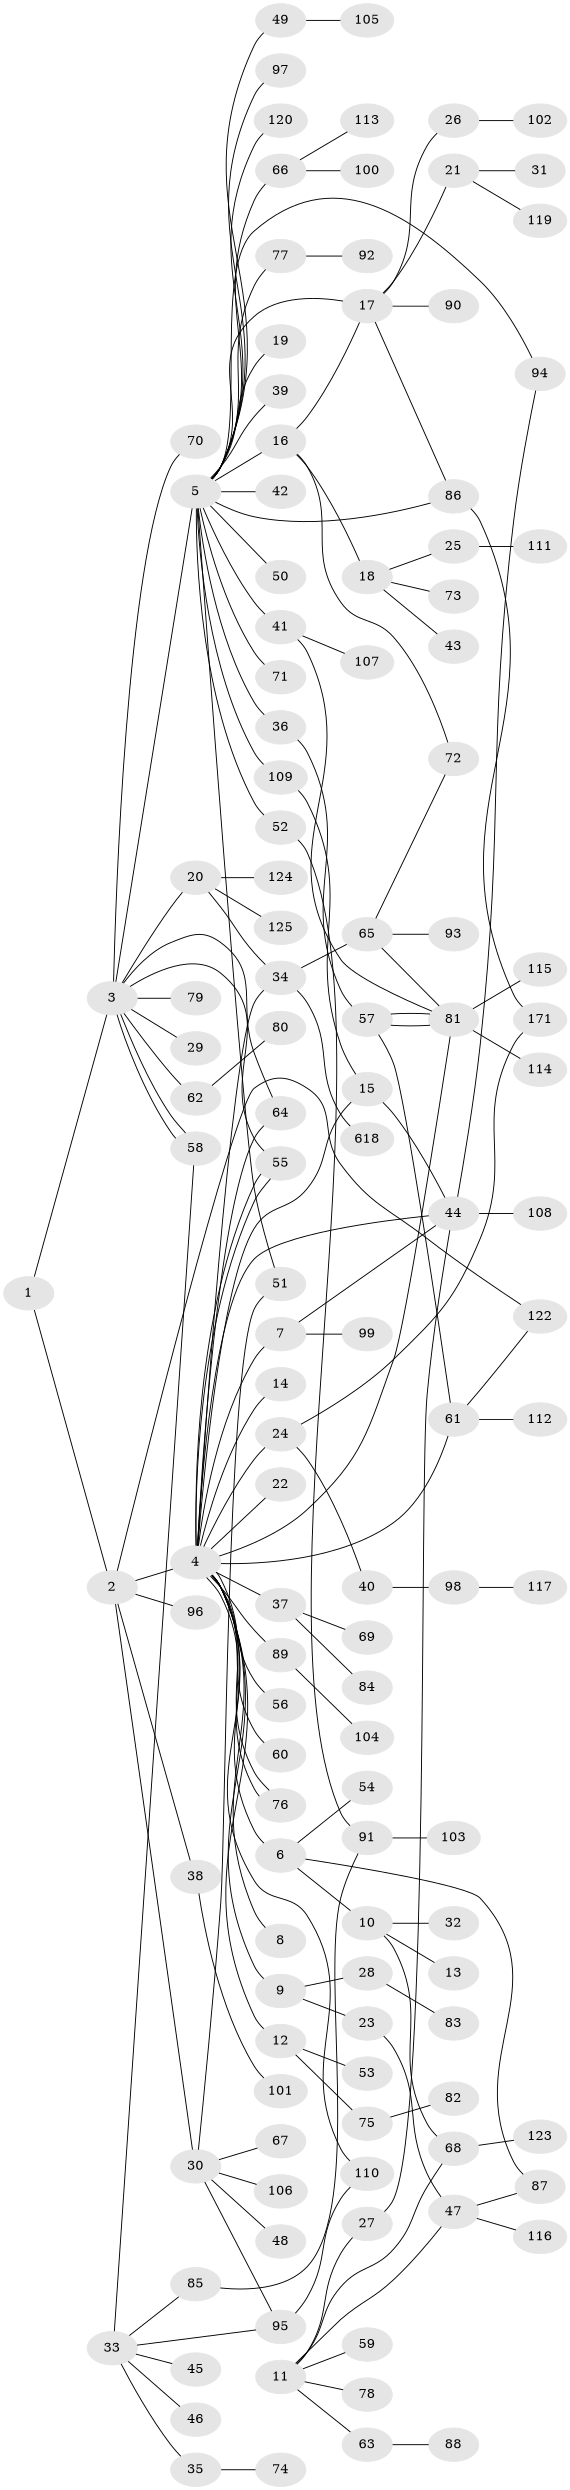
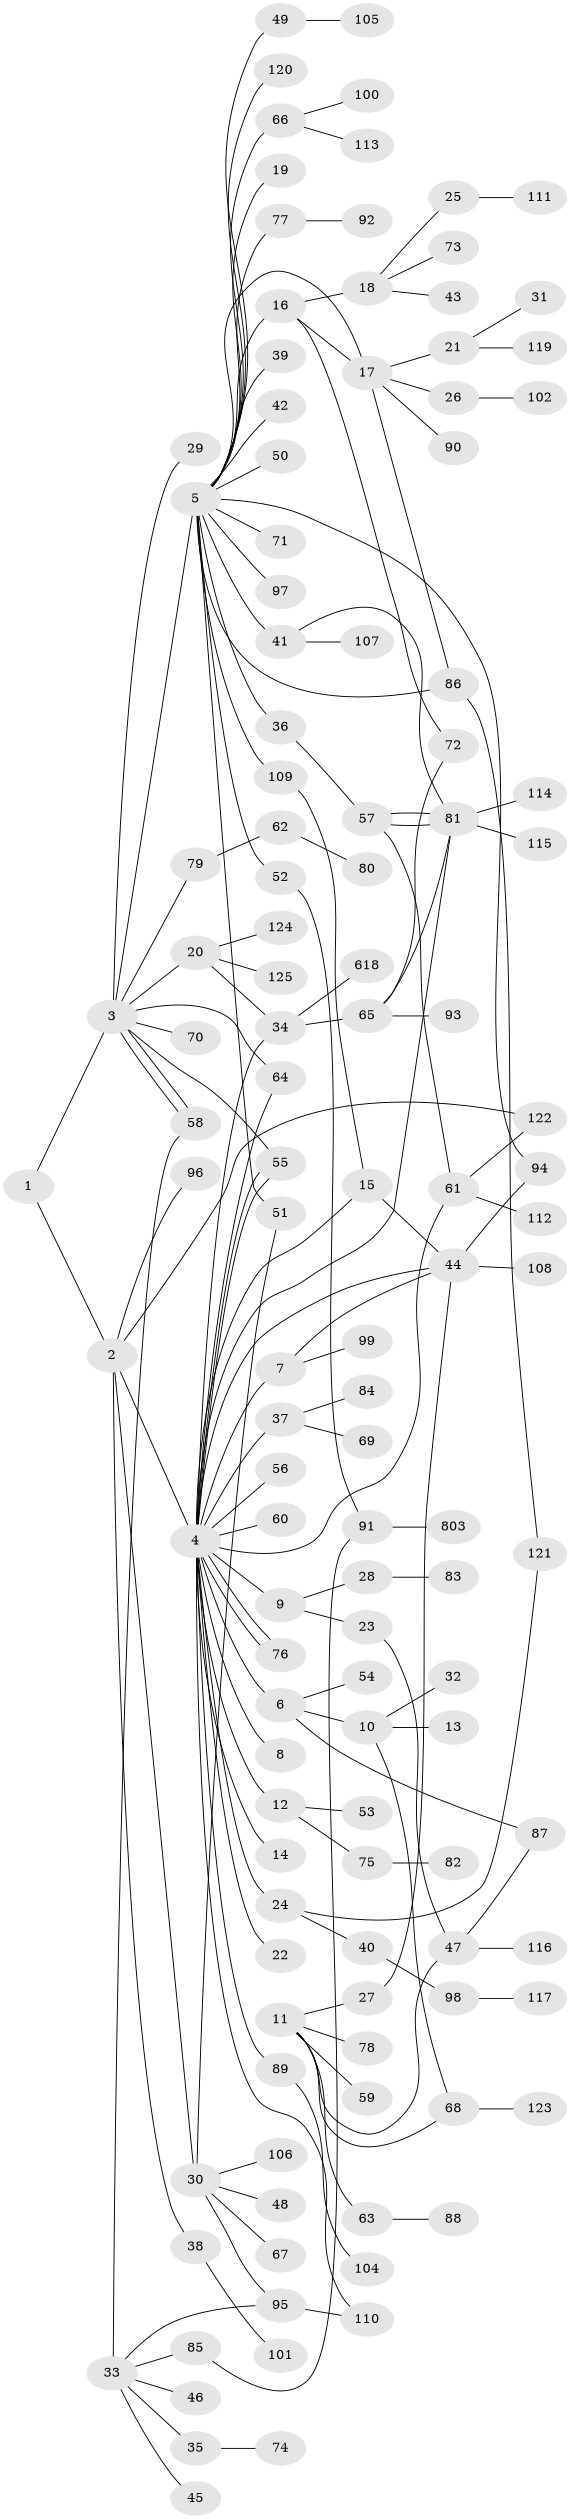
  graph {
    rankdir=LR
    node [color=gray90 style=filled]
    1
    2
    3
    4
    30
    38
    96
    122
    5
    20
    29
    55
    58
    62
    64
    70
    79
    6
    7
    8
    9
    12
    14
    15
    22
    24
    34
    37
    44
    56
    60
    61
    76
    81
    89
    110
    51
    48
    67
    95
    106
    101
    16
    17
    19
    36
    39
    41
    42
    49
    50
    52
    66
    71
    77
    86
    94
    97
    109
    120
    124
    125
    33
    35
    45
    46
    85
    80
    10
    54
    87
    99
    23
    28
    53
    75
    40
-   121 [label=171]
+   121
    65
    n80 [label=618]
    69
    84
    108
    112
    114
    115
    104
    11
    68
    27
    47
    59
    63
    78
    18
    72
    21
    26
    90
    57
    107
    105
    91
    100
    113
    92
    13
    32
    83
    123
    116
    88
    82
    25
    43
    73
    31
    119
    102
    111
    98
    74
    93
    117
-   103
+   103 [label=803]
    1 -- 2
    1 -- 3
    2 -- 4
    2 -- 30
    2 -- 38
    2 -- 96
    2 -- 122
    3 -- 5
    3 -- 20
    3 -- 29
    3 -- 55
    3 -- 58
    3 -- 58
-   3 -- 62
+   79 -- 62
    3 -- 64
    3 -- 70
    3 -- 79
    4 -- 55
    4 -- 55
    4 -- 64
    4 -- 6
    4 -- 7
    4 -- 8
    4 -- 9
    4 -- 12
    4 -- 14
    4 -- 15
    4 -- 22
    4 -- 24
    4 -- 34
    4 -- 37
    4 -- 44
    4 -- 56
    4 -- 60
    4 -- 61
    4 -- 76
    4 -- 76
    4 -- 81
    4 -- 89
    4 -- 110
    30 -- 51
    30 -- 48
    30 -- 67
    30 -- 95
    30 -- 106
    38 -- 101
    5 -- 51
    5 -- 16
    5 -- 17
    5 -- 19
    5 -- 36
    5 -- 39
    5 -- 41
    5 -- 42
    5 -- 49
    5 -- 50
    5 -- 52
    5 -- 66
    5 -- 71
    5 -- 77
    5 -- 86
    5 -- 94
    5 -- 97
    5 -- 109
    5 -- 120
    20 -- 34
    20 -- 124
    20 -- 125
    62 -- 80
    6 -- 10
    6 -- 54
    6 -- 87
    7 -- 44
    7 -- 99
    9 -- 23
    9 -- 28
    12 -- 53
    12 -- 75
    15 -- 44
    24 -- 40
    24 -- 121
    34 -- 65
    34 -- n80
    37 -- 69
    37 -- 84
    44 -- 94
    44 -- 108
    61 -- 122
    61 -- 112
    81 -- 114
    81 -- 115
    89 -- 104
    95 -- 110
    16 -- 17
    16 -- 18
    16 -- 72
    17 -- 86
    17 -- 21
    17 -- 26
    17 -- 90
    36 -- 57
    41 -- 81
    41 -- 107
    49 -- 105
    52 -- 91
    66 -- 100
    66 -- 113
    77 -- 92
    86 -- 121
    109 -- 15
    33 -- 58
    33 -- 95
    33 -- 35
    33 -- 45
    33 -- 46
    33 -- 85
    35 -- 74
    85 -- 91
    10 -- 68
    10 -- 13
    10 -- 32
    23 -- 47
    28 -- 83
    75 -- 82
    40 -- 98
    65 -- 81
    65 -- 72
    65 -- 93
    11 -- 68
    11 -- 27
    11 -- 47
    11 -- 59
    11 -- 63
    11 -- 78
    68 -- 123
    27 -- 44
    47 -- 87
    47 -- 116
    63 -- 88
    18 -- 25
    18 -- 43
    18 -- 73
    21 -- 31
    21 -- 119
    26 -- 102
    57 -- 61
    57 -- 81
    57 -- 81
    91 -- 103
    25 -- 111
    98 -- 117
  }
